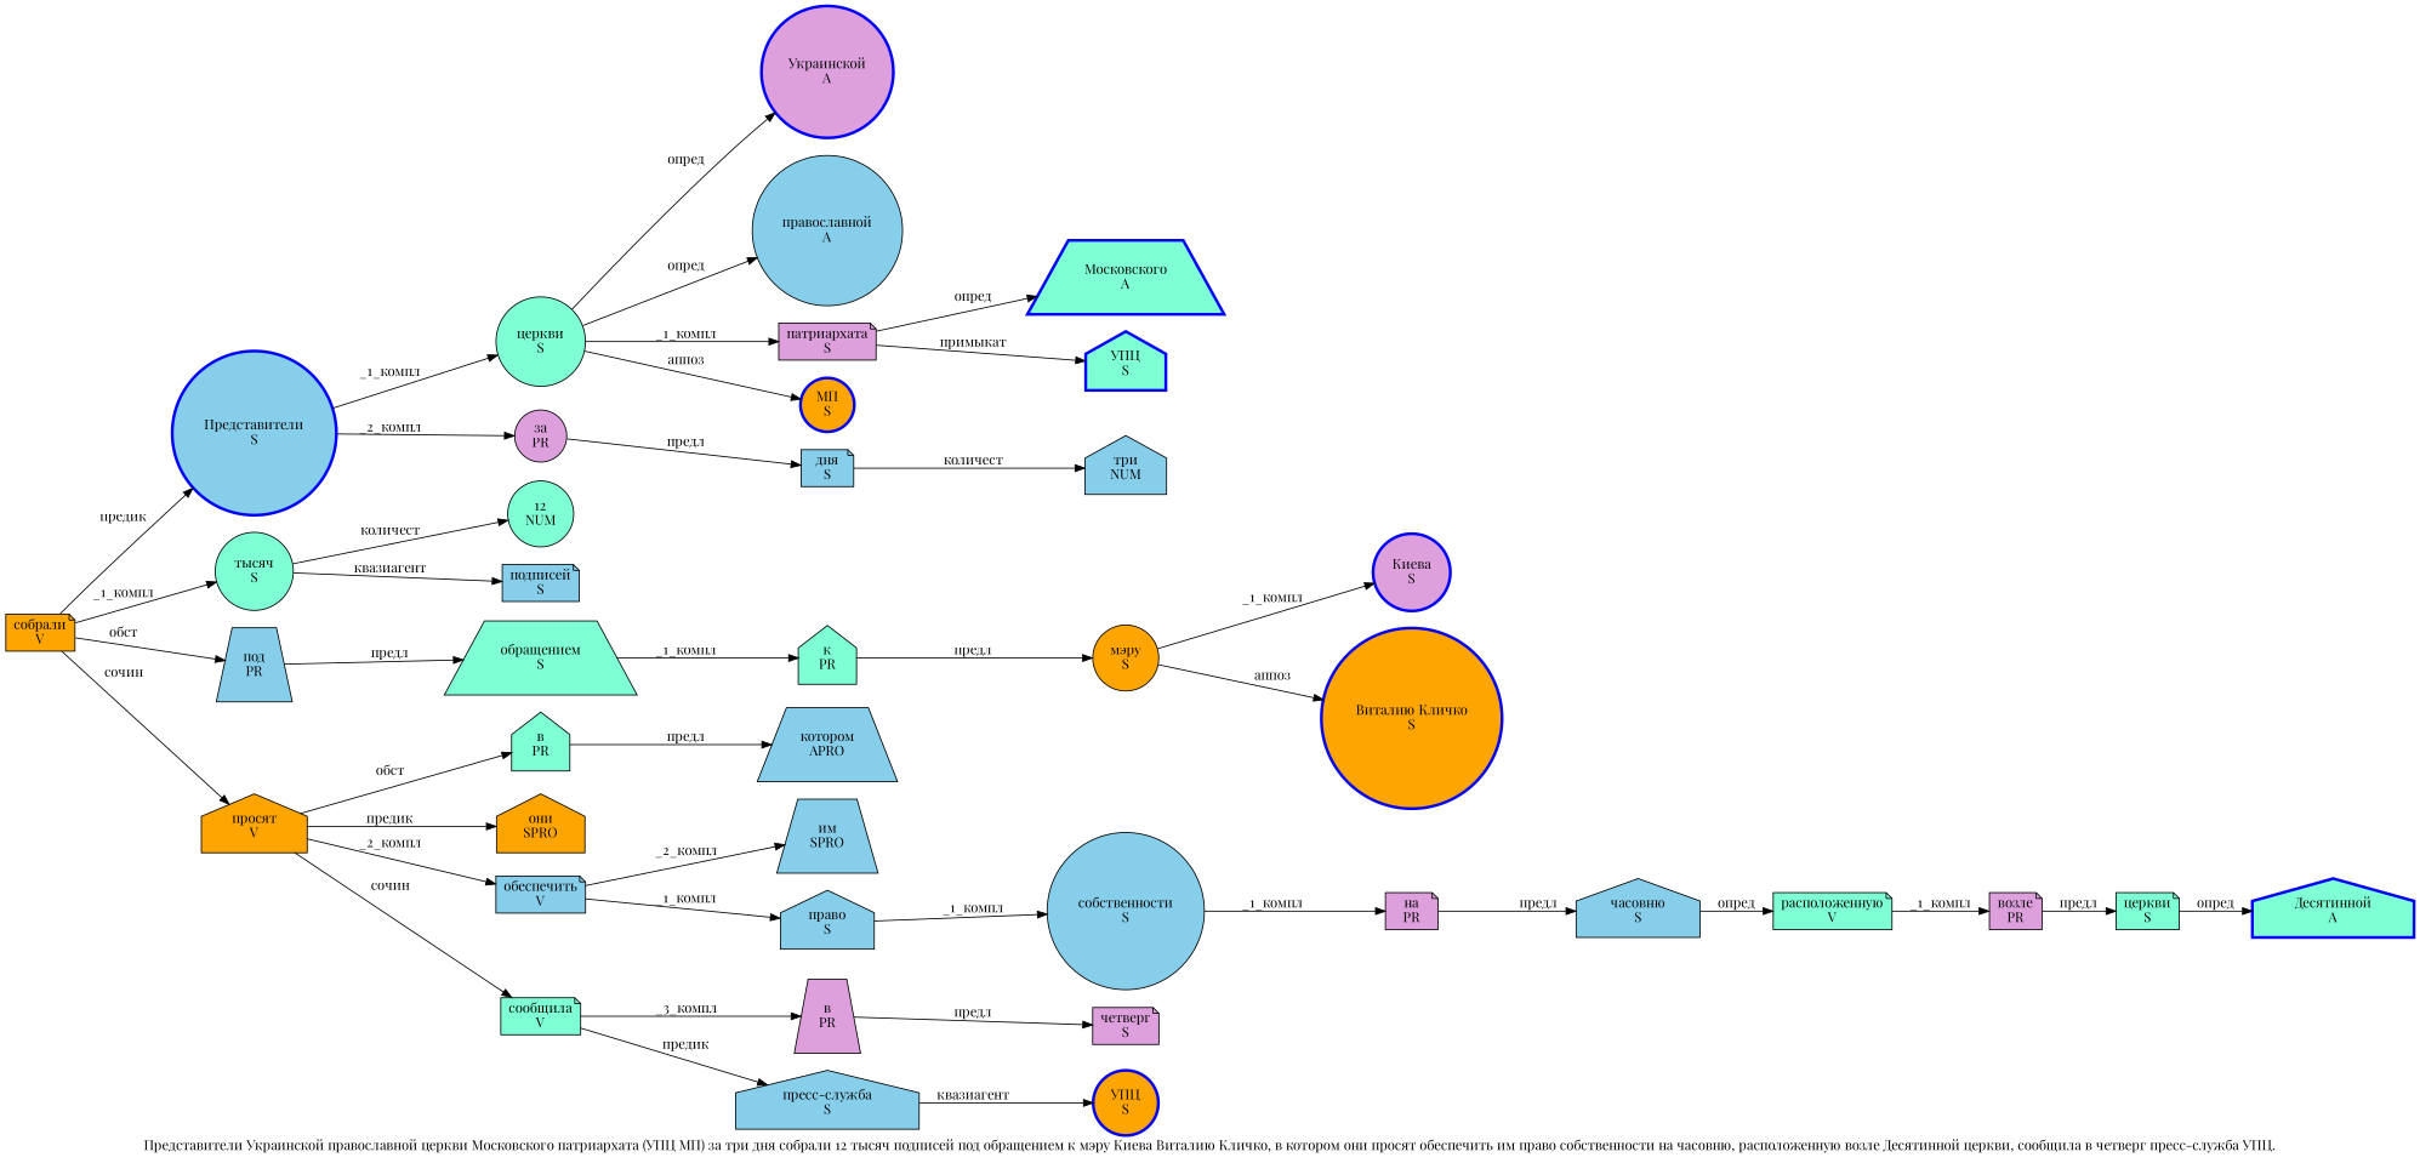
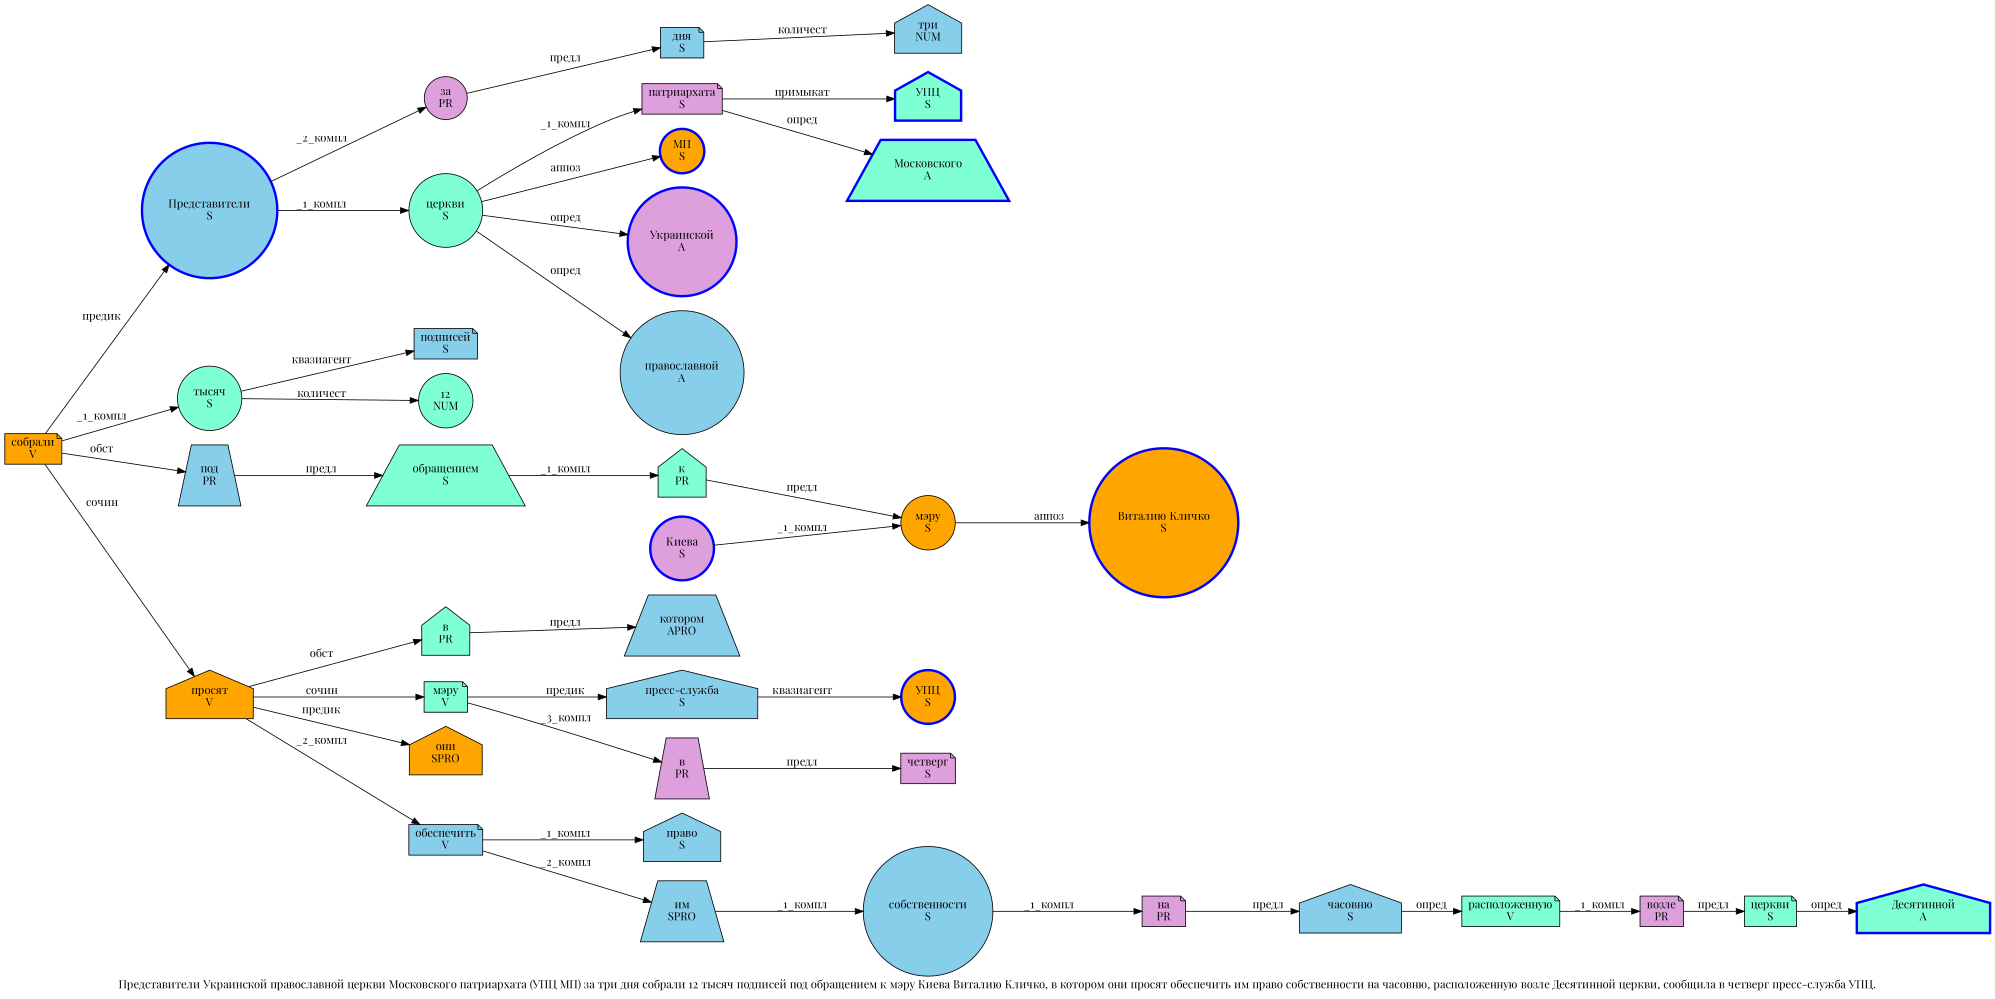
  digraph {
    fontname="Playfair Display"
    label="Представители Украинской православной церкви Московского патриархата (УПЦ МП) за три дня собрали 12 тысяч подписей под обращением к мэру Киева Виталию Кличко, в котором они просят обеспечить им право собственности на часовню, расположенную возле Десятинной церкви, сообщила в четверг пресс-служба УПЦ."
    rankdir=LR
    node [fillcolor=skyblue fontname="Playfair Display" penwidth=1 shape=circle style=filled]
    edge [fontname="Playfair Display"]
    n1 [color=blue label="Представители\nS" penwidth=3]
    n2 [fillcolor=aquamarine label="церкви\nS"]
    n3 [fillcolor=plum label="за\nPR"]
    n4 [color=blue fillcolor=plum label="Украинской\nA" penwidth=3]
    n5 [label="православной\nA"]
    n6 [fillcolor=plum label="патриархата\nS" shape=note]
    n7 [color=blue fillcolor=orange label="МП\nS" penwidth=3]
    n8 [label="дня\nS" shape=note]
    n9 [color=blue fillcolor=aquamarine label="Московского\nA" penwidth=3 shape=trapezium]
    n10 [color=blue fillcolor=aquamarine label="УПЦ\nS" penwidth=3 shape=house]
    n11 [label="три\nNUM" shape=house]
    n12 [fillcolor=orange label="собрали\nV" shape=note]
    n13 [fillcolor=aquamarine label="тысяч\nS"]
    n14 [label="под\nPR" shape=trapezium]
    n15 [fillcolor=orange label="просят\nV" shape=house]
    n16 [fillcolor=aquamarine label="12\nNUM"]
    n17 [label="подписей\nS" shape=note]
    n18 [fillcolor=aquamarine label="обращением\nS" shape=trapezium]
    n19 [fillcolor=aquamarine label="в\nPR" shape=house]
    n20 [fillcolor=orange label="они\nSPRO" shape=house]
    n21 [label="обеспечить\nV" shape=note]
-   n22 [fillcolor=aquamarine label="сообщила\nV" shape=note]
+   n22 [fillcolor=aquamarine label="мэру\nV" shape=note]
    n23 [fillcolor=aquamarine label="к\nPR" shape=house]
    n24 [fillcolor=orange label="мэру\nS"]
    n25 [color=blue fillcolor=plum label="Киева\nS" penwidth=3]
    n26 [color=blue fillcolor=orange label="Виталию Кличко\nS" penwidth=3]
    n27 [label="котором\nAPRO" shape=trapezium]
    n28 [label="им\nSPRO" shape=trapezium]
    n29 [label="право\nS" shape=house]
    n30 [fillcolor=plum label="в\nPR" shape=trapezium]
    n31 [label="пресс-служба\nS" shape=house]
    n32 [label="собственности\nS"]
    n33 [fillcolor=plum label="на\nPR" shape=note]
    n34 [label="часовню\nS" shape=house]
    n35 [fillcolor=aquamarine label="расположенную\nV" shape=note]
    n36 [fillcolor=plum label="возле\nPR" shape=note]
    n37 [fillcolor=aquamarine label="церкви\nS" shape=note]
    n38 [color=blue fillcolor=aquamarine label="Десятинной\nA" penwidth=3 shape=house]
    n39 [fillcolor=plum label="четверг\nS" shape=note]
    n40 [color=blue fillcolor=orange label="УПЦ\nS" penwidth=3]
    n1 -> n2 [label="_1_компл"]
    n1 -> n3 [label="_2_компл"]
    n2 -> n4 [label="опред"]
    n2 -> n5 [label="опред"]
    n2 -> n6 [label="_1_компл"]
    n2 -> n7 [label="аппоз"]
    n3 -> n8 [label="предл"]
    n6 -> n9 [label="опред"]
    n6 -> n10 [label="примыкат"]
    n8 -> n11 [label="количест"]
    n12 -> n1 [label="предик"]
    n12 -> n13 [label="_1_компл"]
    n12 -> n14 [label="обст"]
    n12 -> n15 [label="сочин"]
    n13 -> n16 [label="количест"]
    n13 -> n17 [label="квазиагент"]
    n14 -> n18 [label="предл"]
    n15 -> n19 [label="обст"]
    n15 -> n20 [label="предик"]
    n15 -> n21 [label="_2_компл"]
    n15 -> n22 [label="сочин"]
    n18 -> n23 [label="_1_компл"]
    n19 -> n27 [label="предл"]
    n21 -> n28 [label="_2_компл"]
    n21 -> n29 [label="_1_компл"]
    n22 -> n30 [label="_3_компл"]
    n22 -> n31 [label="предик"]
    n23 -> n24 [label="предл"]
-   n24 -> n25 [label="_1_компл"]
+   n25 -> n24 [label="_1_компл"]
    n24 -> n26 [label="аппоз"]
-   n29 -> n32 [label="_1_компл"]
+   n28 -> n32 [label="_1_компл"]
    n30 -> n39 [label="предл"]
    n31 -> n40 [label="квазиагент"]
    n32 -> n33 [label="_1_компл"]
    n33 -> n34 [label="предл"]
    n34 -> n35 [label="опред"]
    n35 -> n36 [label="_1_компл"]
    n36 -> n37 [label="предл"]
    n37 -> n38 [label="опред"]
  }
